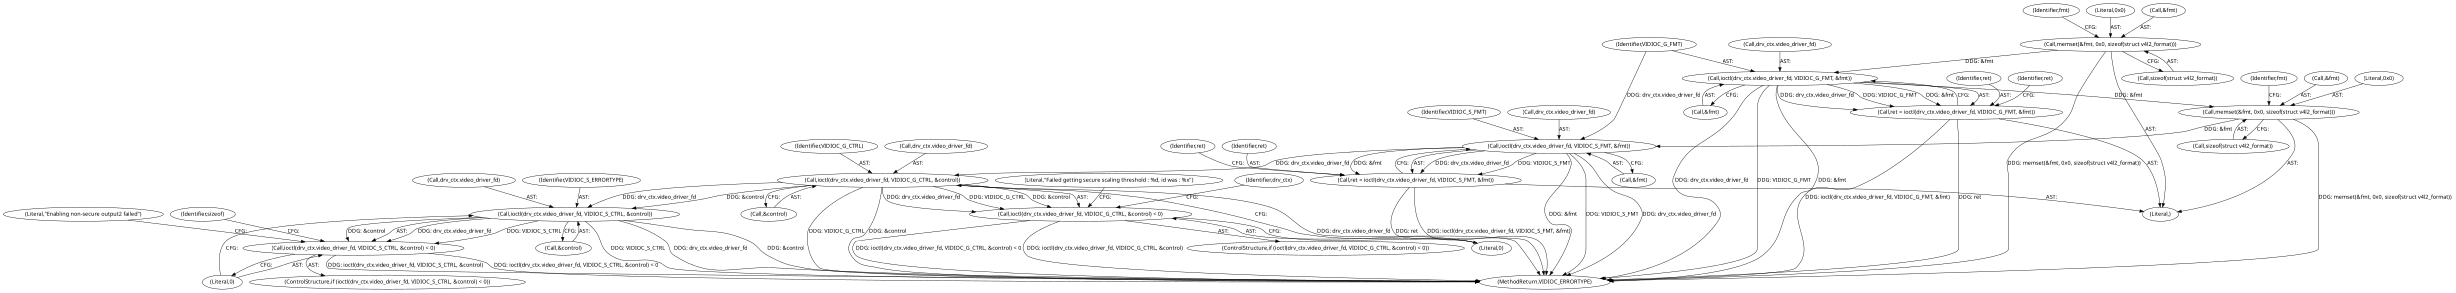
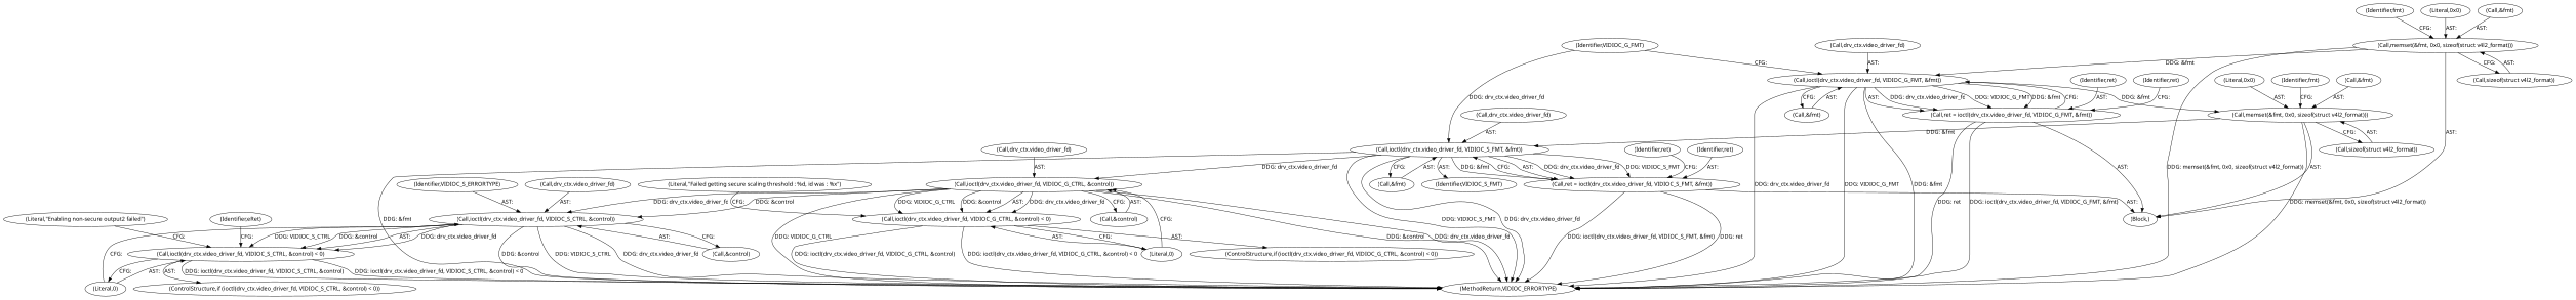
  digraph {
    fontname="Noto Sans"
    node [fontname="Noto Sans"]
    edge [fontname="Noto Sans"]
    n1 [label="(Call,memset(&fmt, 0x0, sizeof(struct v4l2_format)))"]
    n2 [label="(Call,ioctl(drv_ctx.video_driver_fd, VIDIOC_G_FMT, &fmt))"]
    n3 [label="(Call,sizeof(struct v4l2_format))"]
    n4 [label="(MethodReturn,VIDIOC_ERRORTYPE)"]
-   n5 [label="(Literal,)"]
+   n5 [label="(Block,)"]
    n6 [label="(Call,ret = ioctl(drv_ctx.video_driver_fd, VIDIOC_G_FMT, &fmt))"]
    n7 [label="(Call,memset(&fmt, 0x0, sizeof(struct v4l2_format)))"]
    n8 [label="(Call,&fmt)"]
    n9 [label="(Call,ioctl(drv_ctx.video_driver_fd, VIDIOC_S_FMT, &fmt))"]
    n10 [label="(Call,sizeof(struct v4l2_format))"]
    n11 [label="(Call,ret = ioctl(drv_ctx.video_driver_fd, VIDIOC_S_FMT, &fmt))"]
    n12 [label="(Call,ioctl(drv_ctx.video_driver_fd, VIDIOC_G_CTRL, &control))"]
    n13 [label="(Call,&fmt)"]
    n14 [label="(Call,ioctl(drv_ctx.video_driver_fd, VIDIOC_G_CTRL, &control) < 0)"]
    n15 [label="(Call,ioctl(drv_ctx.video_driver_fd, VIDIOC_S_CTRL, &control))"]
    n16 [label="(Call,&control)"]
    n17 [label="(ControlStructure,if (ioctl(drv_ctx.video_driver_fd, VIDIOC_G_CTRL, &control) < 0))"]
    n18 [label="(Literal,0)"]
    n19 [label="(Call,ioctl(drv_ctx.video_driver_fd, VIDIOC_S_CTRL, &control) < 0)"]
    n20 [label="(Call,&control)"]
    n21 [label="(Literal,0)"]
    n22 [label="(ControlStructure,if (ioctl(drv_ctx.video_driver_fd, VIDIOC_S_CTRL, &control) < 0))"]
    n23 [label="(Identifier,fmt)"]
-   n24 [label="(Identifier,VIDIOC_G_CTRL)"]
    n25 [label="(Literal,\"Failed getting secure scaling threshold : %d, id was : %x\")"]
    n26 [label="(Identifier,VIDIOC_S_FMT)"]
    n27 [label="(Call,drv_ctx.video_driver_fd)"]
    n28 [label="(Identifier,ret)"]
    n29 [label="(Identifier,ret)"]
-   n30 [label="(Identifier,sizeof)"]
+   n30 [label="(Identifier,eRet)"]
    n31 [label="(Call,drv_ctx.video_driver_fd)"]
-   n32 [label="(Identifier,drv_ctx)"]
    n33 [label="(Identifier,fmt)"]
    n34 [label="(Identifier,VIDIOC_G_FMT)"]
    n35 [label="(Identifier,ret)"]
    n36 [label="(Call,drv_ctx.video_driver_fd)"]
    n37 [label="(Call,&fmt)"]
    n38 [label="(Identifier,ret)"]
    n39 [label="(Literal,0x0)"]
    n40 [label="(Call,drv_ctx.video_driver_fd)"]
    n41 [label="(Identifier,VIDIOC_S_ERRORTYPE)"]
    n42 [label="(Literal,\"Enabling non-secure output2 failed\")"]
    n43 [label="(Call,&fmt)"]
    n44 [label="(Literal,0x0)"]
    n1 -> n2 [label="DDG: &fmt"]
    n1 -> n3 [label="CFG: "]
    n1 -> n4 [label="DDG: memset(&fmt, 0x0, sizeof(struct v4l2_format))"]
    n1 -> n5 [label="AST: "]
    n2 -> n4 [label="DDG: drv_ctx.video_driver_fd"]
    n2 -> n4 [label="DDG: VIDIOC_G_FMT"]
    n2 -> n4 [label="DDG: &fmt"]
    n2 -> n6 [label="AST: "]
    n2 -> n6 [label="DDG: drv_ctx.video_driver_fd"]
    n2 -> n6 [label="DDG: VIDIOC_G_FMT"]
    n2 -> n6 [label="DDG: &fmt"]
    n2 -> n7 [label="DDG: &fmt"]
    n2 -> n8 [label="CFG: "]
    n3 -> n1 [label="AST: "]
    n6 -> n2 [label="CFG: "]
    n6 -> n4 [label="DDG: ret"]
    n6 -> n4 [label="DDG: ioctl(drv_ctx.video_driver_fd, VIDIOC_G_FMT, &fmt)"]
    n6 -> n5 [label="AST: "]
    n7 -> n4 [label="DDG: memset(&fmt, 0x0, sizeof(struct v4l2_format))"]
    n7 -> n5 [label="AST: "]
    n7 -> n9 [label="DDG: &fmt"]
    n7 -> n10 [label="CFG: "]
    n8 -> n2 [label="AST: "]
    n9 -> n4 [label="DDG: &fmt"]
    n9 -> n4 [label="DDG: VIDIOC_S_FMT"]
    n9 -> n4 [label="DDG: drv_ctx.video_driver_fd"]
    n9 -> n11 [label="AST: "]
    n9 -> n11 [label="DDG: drv_ctx.video_driver_fd"]
    n9 -> n11 [label="DDG: VIDIOC_S_FMT"]
    n9 -> n11 [label="DDG: &fmt"]
    n9 -> n12 [label="DDG: drv_ctx.video_driver_fd"]
    n9 -> n13 [label="CFG: "]
    n10 -> n7 [label="AST: "]
    n11 -> n4 [label="DDG: ret"]
    n11 -> n4 [label="DDG: ioctl(drv_ctx.video_driver_fd, VIDIOC_S_FMT, &fmt)"]
    n11 -> n5 [label="AST: "]
    n11 -> n9 [label="CFG: "]
    n12 -> n4 [label="DDG: VIDIOC_G_CTRL"]
    n12 -> n4 [label="DDG: &control"]
    n12 -> n4 [label="DDG: drv_ctx.video_driver_fd"]
    n12 -> n14 [label="AST: "]
    n12 -> n14 [label="DDG: drv_ctx.video_driver_fd"]
    n12 -> n14 [label="DDG: VIDIOC_G_CTRL"]
    n12 -> n14 [label="DDG: &control"]
    n12 -> n15 [label="DDG: drv_ctx.video_driver_fd"]
    n12 -> n15 [label="DDG: &control"]
    n12 -> n16 [label="CFG: "]
    n13 -> n9 [label="AST: "]
    n14 -> n4 [label="DDG: ioctl(drv_ctx.video_driver_fd, VIDIOC_G_CTRL, &control)"]
    n14 -> n4 [label="DDG: ioctl(drv_ctx.video_driver_fd, VIDIOC_G_CTRL, &control) < 0"]
    n14 -> n17 [label="AST: "]
    n14 -> n18 [label="CFG: "]
    n15 -> n4 [label="DDG: &control"]
    n15 -> n4 [label="DDG: VIDIOC_S_CTRL"]
    n15 -> n4 [label="DDG: drv_ctx.video_driver_fd"]
    n15 -> n19 [label="AST: "]
    n15 -> n19 [label="DDG: drv_ctx.video_driver_fd"]
    n15 -> n19 [label="DDG: VIDIOC_S_CTRL"]
    n15 -> n19 [label="DDG: &control"]
    n15 -> n20 [label="CFG: "]
    n16 -> n12 [label="AST: "]
    n18 -> n12 [label="CFG: "]
    n18 -> n14 [label="AST: "]
    n19 -> n4 [label="DDG: ioctl(drv_ctx.video_driver_fd, VIDIOC_S_CTRL, &control) < 0"]
    n19 -> n4 [label="DDG: ioctl(drv_ctx.video_driver_fd, VIDIOC_S_CTRL, &control)"]
    n19 -> n21 [label="CFG: "]
    n19 -> n22 [label="AST: "]
    n20 -> n15 [label="AST: "]
    n21 -> n15 [label="CFG: "]
    n21 -> n19 [label="AST: "]
    n23 -> n1 [label="CFG: "]
-   n24 -> n12 [label="AST: "]
    n25 -> n14 [label="CFG: "]
-   n26 -> n9 [label="AST: "]
+   n9 -> n26 [label="AST: "]
    n27 -> n12 [label="AST: "]
    n28 -> n11 [label="CFG: "]
    n29 -> n6 [label="AST: "]
    n30 -> n19 [label="CFG: "]
    n31 -> n9 [label="AST: "]
-   n32 -> n14 [label="CFG: "]
    n33 -> n7 [label="CFG: "]
-   n34 -> n2 [label="AST: "]
+   n34 -> n2 [label="CFG: "]
    n34 -> n9 [label="DDG: drv_ctx.video_driver_fd"]
    n35 -> n11 [label="AST: "]
    n36 -> n2 [label="AST: "]
    n37 -> n7 [label="AST: "]
    n38 -> n6 [label="CFG: "]
    n39 -> n1 [label="AST: "]
    n40 -> n15 [label="AST: "]
    n41 -> n15 [label="AST: "]
    n42 -> n19 [label="CFG: "]
    n43 -> n1 [label="AST: "]
    n44 -> n7 [label="AST: "]
  }
